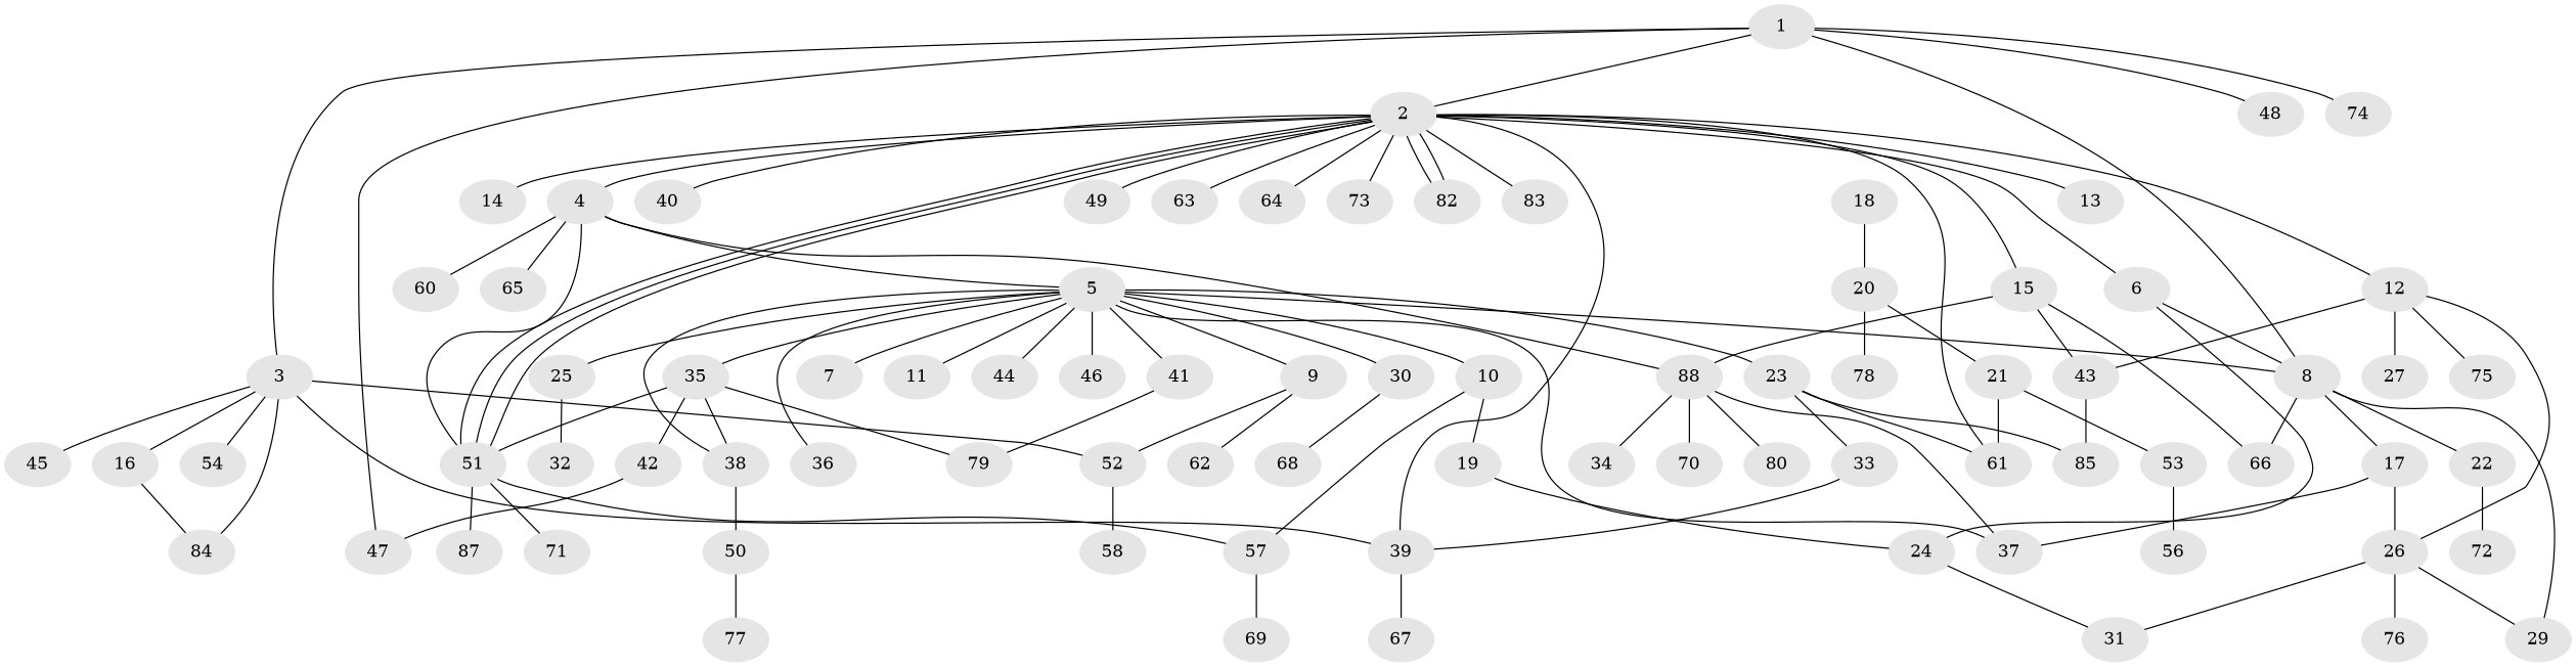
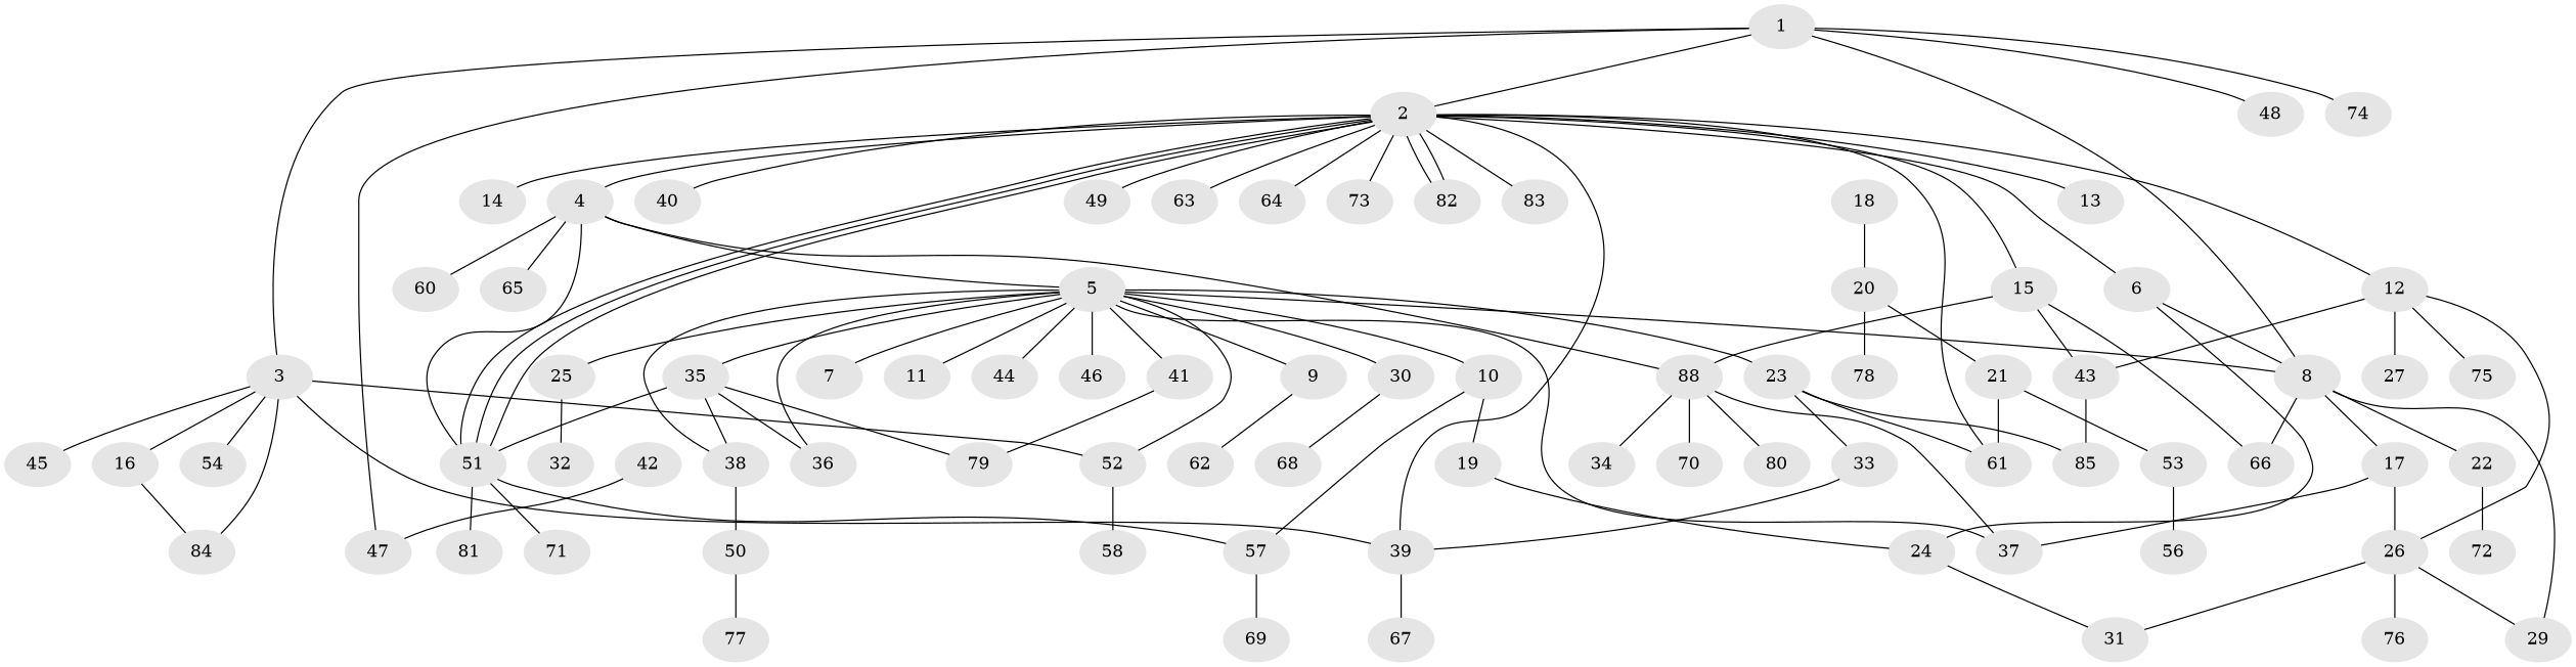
  graph {
    node [color=gray90 style=filled]
    1
    2
    3
    8
    47
    48
    74
    4
    6
    12
    13
    14
    15
    39
    40
    49
    51
    61
    63
    64
    73
    82
    83
    16
    45
    52
    54
    84
    17
    22
    66
    29
    5
    n34 [label=88]
    60
    65
    24
    26
    27
    43
    75
    67
    57
    71
-   81 [label=87]
+   81
    58
    7
    9
    10
    11
    23
    25
    30
    35
    36
    37
    38
    41
    44
    46
    34
    70
    80
    62
    19
    33
    n67 [label=85]
    32
    68
    42
    79
    50
    31
    72
    69
    76
    18
    20
    21
    78
    53
    56
    77
    1 -- 2
    1 -- 3
    1 -- 8
    1 -- 47
    1 -- 48
    1 -- 74
    2 -- 4
    2 -- 6
    2 -- 12
    2 -- 13
    2 -- 14
    2 -- 15
    2 -- 39
    2 -- 40
    2 -- 49
    2 -- 51
    2 -- 51
    2 -- 51
    2 -- 61
    2 -- 63
    2 -- 64
    2 -- 73
    2 -- 82
    2 -- 82
    2 -- 83
    3 -- 39
    3 -- 16
    3 -- 45
    3 -- 52
    3 -- 54
    3 -- 84
    8 -- 17
    8 -- 22
    8 -- 66
    8 -- 29
    4 -- 51
    4 -- 5
    4 -- n34
    4 -- 60
    4 -- 65
    6 -- 8
    6 -- 24
    12 -- 26
    12 -- 27
    12 -- 43
    12 -- 75
    15 -- 66
    15 -- n34
    15 -- 43
    39 -- 67
    51 -- 57
    51 -- 71
    51 -- 81
    16 -- 84
    52 -- 58
    17 -- 26
    17 -- 37
    22 -- 72
    5 -- 8
-   9 -- 52
+   5 -- 52
    5 -- 7
    5 -- 9
    5 -- 10
    5 -- 11
    5 -- 23
    5 -- 25
    5 -- 30
    5 -- 35
    5 -- 36
    5 -- 37
    5 -- 38
    5 -- 41
    5 -- 44
    5 -- 46
    n34 -- 37
    n34 -- 34
    n34 -- 70
    n34 -- 80
    24 -- 31
    26 -- 29
    26 -- 31
    26 -- 76
    43 -- n67
    57 -- 69
    9 -- 62
    10 -- 57
    10 -- 19
    23 -- 61
    23 -- 33
    23 -- n67
    25 -- 32
    30 -- 68
    35 -- 51
    35 -- 38
-   35 -- 42
+   35 -- 36
    35 -- 79
    38 -- 50
    41 -- 79
    19 -- 24
    33 -- 39
    42 -- 47
    50 -- 77
    18 -- 20
    20 -- 21
    20 -- 78
    21 -- 61
    21 -- 53
    53 -- 56
  }
